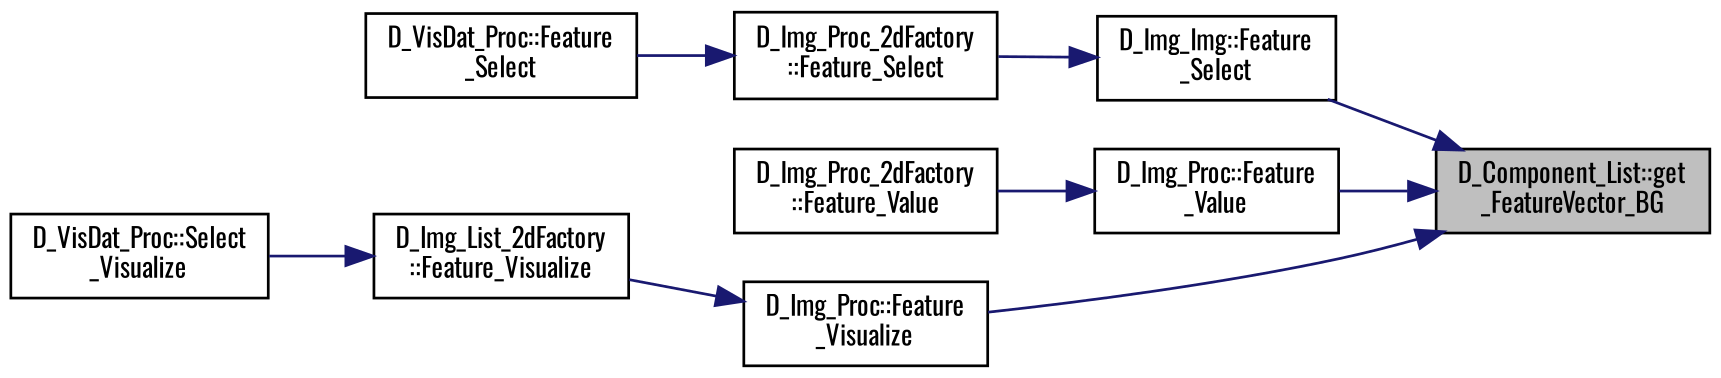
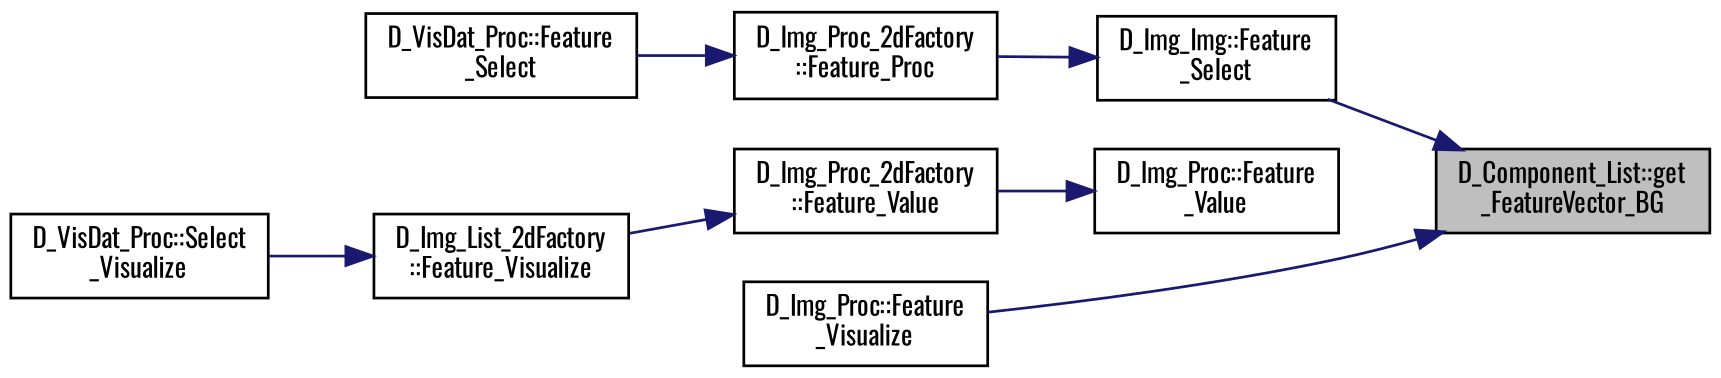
  digraph {
    fontname=Oswald
    rankdir=RL
    node [color=black fillcolor=white fontname=Oswald fontsize=10 shape=record style=filled]
    edge [color=midnightblue dir=back fontname=Oswald fontsize=10 labelfontname=Helvetica labelfontsize=10 style=solid]
    n1 [fillcolor=grey75 fontcolor=black height=0.2 label="D_Component_List::get\l_FeatureVector_BG" width=0.4]
    n2 [height=0.2 label="D_Img_Img::Feature\l_Select" width=0.4]
    n3 [height=0.2 label="D_Img_Proc::Feature\l_Value" width=0.4]
    n4 [height=0.2 label="D_Img_Proc::Feature\l_Visualize" width=0.4]
-   n5 [height=0.2 label="D_Img_Proc_2dFactory\l::Feature_Select" width=0.4]
+   n5 [height=0.2 label="D_Img_Proc_2dFactory\l::Feature_Proc" width=0.4]
    n6 [height=0.2 label="D_Img_Proc_2dFactory\l::Feature_Value" width=0.4]
    n7 [height=0.2 label="D_Img_List_2dFactory\l::Feature_Visualize" width=0.4]
    n8 [height=0.2 label="D_VisDat_Proc::Feature\l_Select" width=0.4]
    n9 [height=0.2 label="D_VisDat_Proc::Select\l_Visualize" width=0.4]
    n1 -> n2
-   n1 -> n3
    n1 -> n4
    n2 -> n5
    n3 -> n6
-   n4 -> n7
+   n6 -> n7
    n5 -> n8
    n7 -> n9
  }
